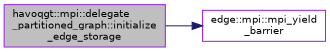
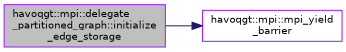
  digraph {
    rankdir=LR
    node [color=purple fontname=Helvetica fontsize=10 shape=record style=filled]
    n1 [fillcolor=grey75 fontcolor=black height=0.2 label="havoqgt::mpi::delegate\l_partitioned_graph::initialize\l_edge_storage" width=0.4]
-   n2 [fillcolor=white height=0.2 label="edge::mpi::mpi_yield\l_barrier" width=0.4]
+   n2 [fillcolor=white height=0.2 label="havoqgt::mpi::mpi_yield\l_barrier" width=0.4]
    n1 -> n2 [color=midnightblue fontname=Helvetica fontsize=10 labelfontname=Helvetica labelfontsize=10 style=solid]
  }
